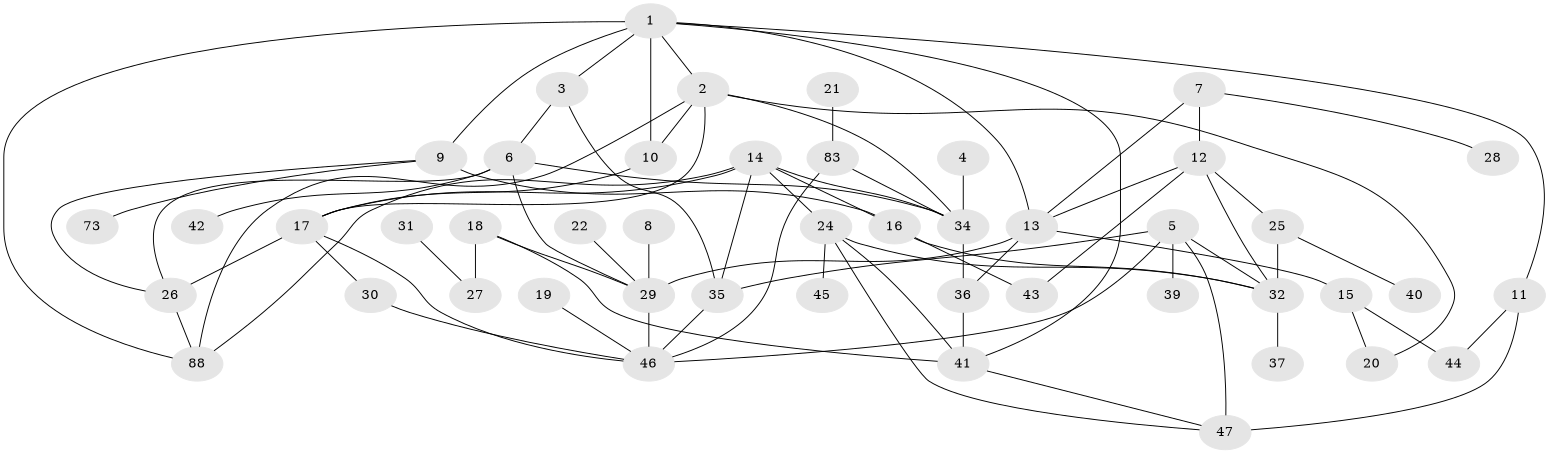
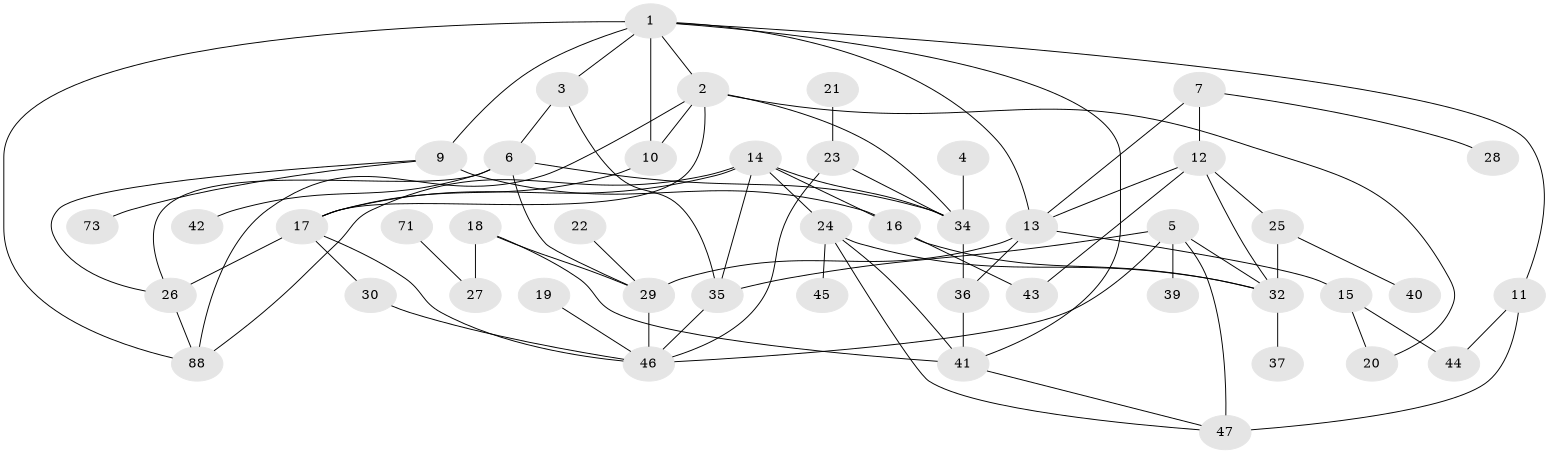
  graph {
    node [color=gray90 style=filled]
    edge [weight=1.0]
    1
    2
    3
    9
    10
    11
    13
    n8 [label=88]
    41
    17
    20
    34
    6
    35
    26
    16
    n17 [label=73]
    47
    44
    29
    15
    36
    46
    30
    42
    4
    5
    32
    39
    37
    7
    12
    28
    25
    43
-   8
    40
    14
    24
    45
    18
    27
    19
    21
-   23 [label=83]
+   23
    22
-   31
+   31 [label=71]
    1 -- 2
    1 -- 3
    1 -- 9 [weight=2.0]
    1 -- 10
    1 -- 11
    1 -- 13
    1 -- n8
    1 -- 41
    2 -- 10
    2 -- n8
    2 -- 17
    2 -- 20
    2 -- 34
    3 -- 6
    3 -- 35
    9 -- 26
    9 -- 16
    9 -- n17
    10 -- 17
    11 -- 47
    11 -- 44
    13 -- 29
    13 -- 15
    13 -- 36
    41 -- 47
    17 -- 26
    17 -- 46
    17 -- 30
    34 -- 36
    6 -- 34
    6 -- 26
    6 -- 29
    6 -- 42
    35 -- 46
    26 -- n8
    16 -- 32
    16 -- 43
    29 -- 46
    15 -- 20
    15 -- 44
    36 -- 41
    30 -- 46
    4 -- 34
    5 -- 35
    5 -- 47 [weight=2.0]
    5 -- 46
    5 -- 32
    5 -- 39
    32 -- 37
    7 -- 13
    7 -- 12
    7 -- 28
    12 -- 13
    12 -- 32
    12 -- 25
    12 -- 43
    25 -- 32
    25 -- 40
-   8 -- 29
    14 -- n8
    14 -- 17
    14 -- 34
    14 -- 35 [weight=2.0]
    14 -- 16
    14 -- 24
    24 -- 41
    24 -- 47
    24 -- 32
    24 -- 45
    18 -- 41
    18 -- 29
    18 -- 27
    19 -- 46
    21 -- 23
    23 -- 34
    23 -- 46
    22 -- 29 [weight=2.0]
    31 -- 27
  }
